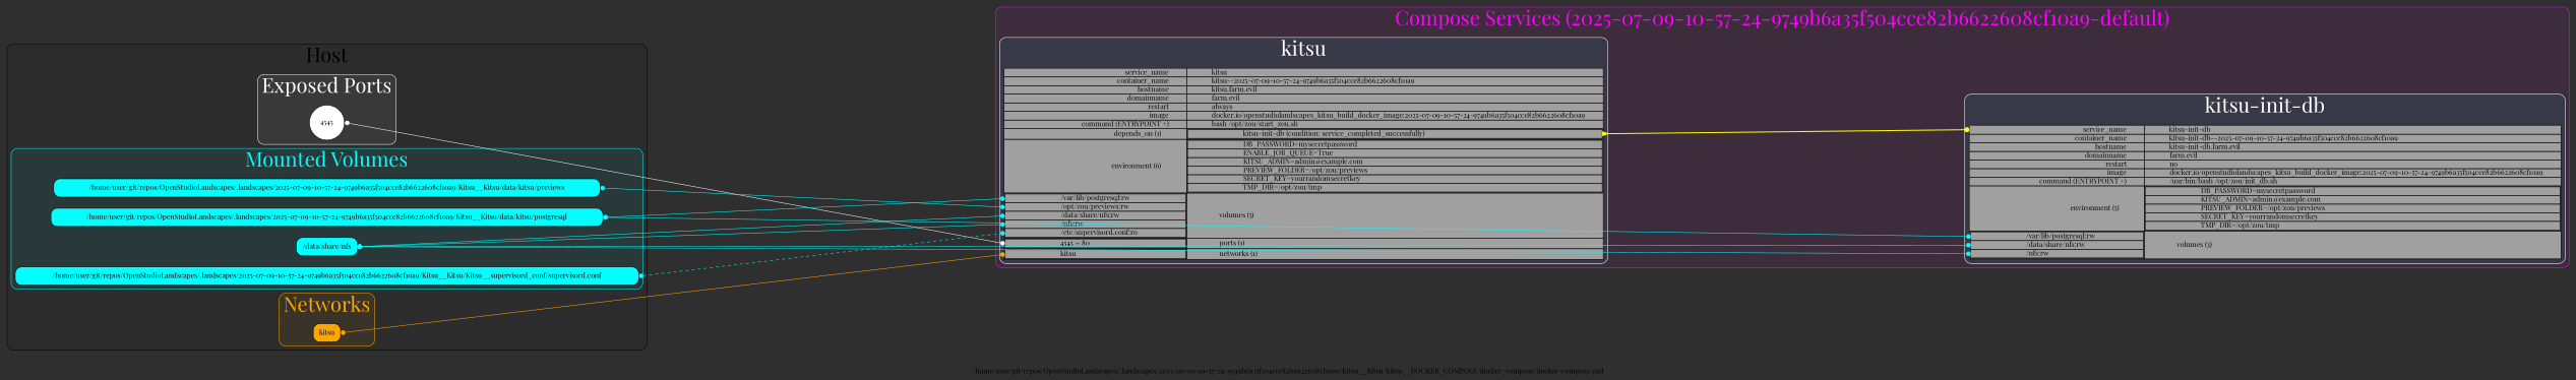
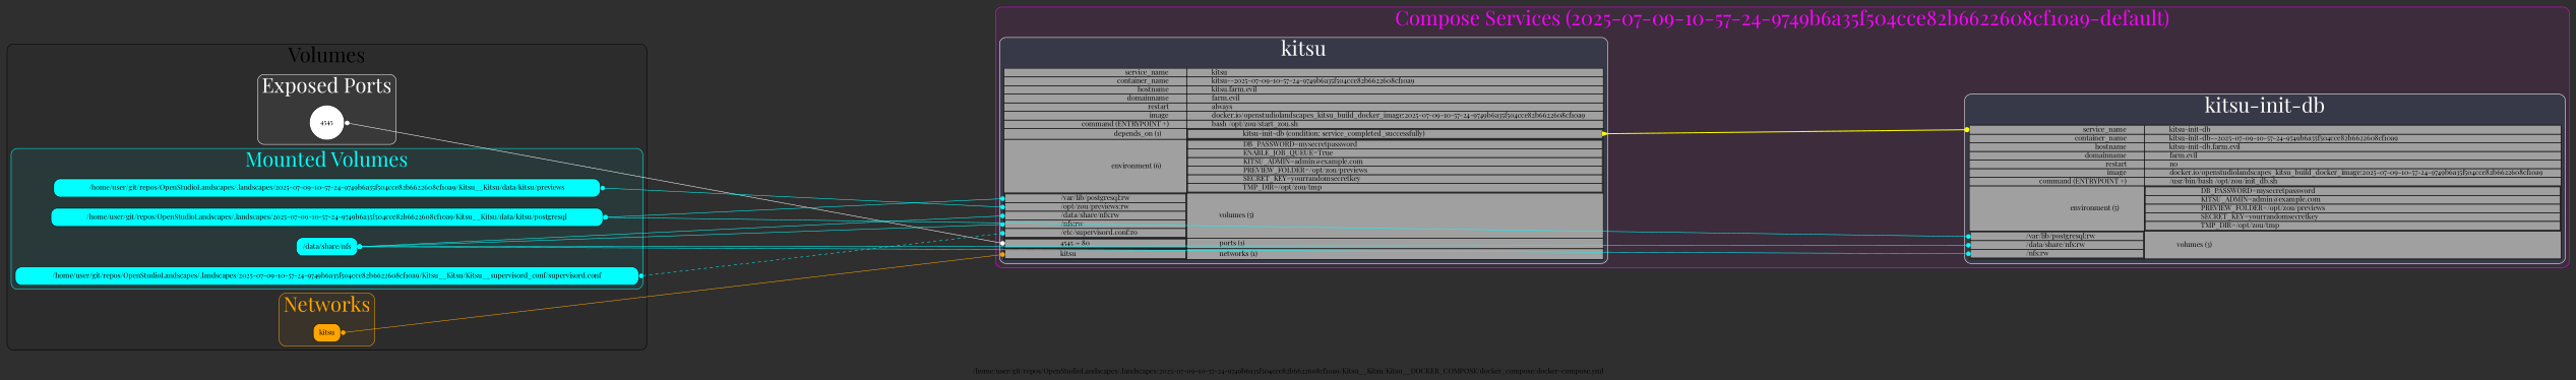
  digraph {
    bgcolor="#2f2f2f"
    fontname="Playfair Display"
    label="/home/user/git/repos/OpenStudioLandscapes/.landscapes/2025-07-09-10-57-24-9749b6a35f504cce82b6622608cf10a9/Kitsu__Kitsu/Kitsu__DOCKER_COMPOSE/docker_compose/docker-compose.yml"
    nodesep=0.3
    rankdir=LR
    ranksep=10
    splines=line
    style=rounded
    node [color=black fillcolor="#00FFFF" fontname="Playfair Display" shape=box style="filled,rounded"]
    edge [arrowhead=dot arrowtail=dot color="#00FFFF" dir=both fontname="Playfair Display" style=solid tailport=e]
    n1 [color="#0A0A0A" fillcolor="#A0A0A0" height=5.2639 label=<<table border="1" cellspacing="0" cellpadding="0">     <!-- SERVICE_NAME -->     <tr>         <td align="right" port="PLUG_NODE-SERVICE_kitsu">             service_name         </td>         <td align="left">             kitsu         </td>     </tr>     <!-- CONTAINER_NAME -->     <tr>         <td align="right">             container_name         </td>         <td align="left">             kitsu--2025-07-09-10-57-24-9749b6a35f504cce82b6622608cf10a9         </td>     </tr>     <!-- HOSTNAME -->     <tr>         <td align="right">             hostname         </td>         <td align="left">             kitsu.farm.evil         </td>     </tr>     <!-- DOMAINNAME -->     <tr>         <td align="right">             domainname         </td>         <td align="left">             farm.evil         </td>     </tr>     <!-- RESTART -->     <tr>         <td align="right">             restart         </td>         <td align="left">             always         </td>     </tr>     <!-- IMAGE -->     <tr>         <td align="right">             image         </td>         <td align="left">             docker.io/openstudiolandscapes_kitsu_build_docker_image:2025-07-09-10-57-24-9749b6a35f504cce82b6622608cf10a9         </td>     </tr>     <!-- COMMAND -->     <tr>         <td align="right">             command (ENTRYPOINT +)         </td>         <td align="left">             bash /opt/zou/start_zou.sh         </td>     </tr>     <!-- HEALTHCHECK -->          <!-- DEPENDS_ON -->              <tr>             <td align="right">                 depends_on (1)             </td>             <td>                 <table border="1" cellspacing="0" cellpadding="0">                                          <tr>                         <td align="left" port="PLUG_DEPENDS_ON_NODE-SERVICE_kitsu-init-db">                             kitsu-init-db (condition: service_completed_successfully)                         </td>                     </tr>                                      </table>             </td>         </tr>          <!-- ENVIRONMENT -->              <tr>             <td align="right">                 environment (6)             </td>             <td align="left">                 <table border="1" cellspacing="0" cellpadding="0">                                          <tr>                         <td align="left">                             DB_PASSWORD=mysecretpassword                         </td>                     </tr>                                          <tr>                         <td align="left">                             ENABLE_JOB_QUEUE=True                         </td>                     </tr>                                          <tr>                         <td align="left">                             KITSU_ADMIN=admin@example.com                         </td>                     </tr>                                          <tr>                         <td align="left">                             PREVIEW_FOLDER=/opt/zou/previews                         </td>                     </tr>                                          <tr>                         <td align="left">                             SECRET_KEY=yourrandomsecretkey                         </td>                     </tr>                                          <tr>                         <td align="left">                             TMP_DIR=/opt/zou/tmp                         </td>                     </tr>                                      </table>             </td>         </tr>          <!-- VOLUMES -->              <tr>             <td align="left">                 <table border="1" cellspacing="0" cellpadding="0">                                          <tr>                         <td align="left" port="PLUG_kitsu__/var/lib/postgresql">                             /var/lib/postgresql:rw                         </td>                     </tr>                                          <tr>                         <td align="left" port="PLUG_kitsu__/opt/zou/previews">                             /opt/zou/previews:rw                         </td>                     </tr>                                          <tr>                         <td align="left" port="PLUG_kitsu__/data/share/nfs">                             /data/share/nfs:rw                         </td>                     </tr>                                          <tr>                         <td align="left" port="PLUG_kitsu__/nfs">                             /nfs:rw                         </td>                     </tr>                                          <tr>                         <td align="left" port="PLUG_kitsu__/etc/supervisord.conf">                             /etc/supervisord.conf:ro                         </td>                     </tr>                                      </table>             </td>             <td align="left">                 volumes (5)             </td>         </tr>          <!-- PORTS -->              <tr>             <td align="left">                 <table border="1" cellspacing="0" cellpadding="0">                                          <tr>                                                  <td align="left" port="PLUG_kitsu__4545__80">                             4545 &#8594; 80                         </td>                     </tr>                                      </table>             </td>             <td align="left">                 ports (1)             </td>         </tr>          <!-- NETWORKS -->              <tr>             <td align="left">                 <table border="1" cellspacing="0" cellpadding="0">                                          <tr>                         <td align="left" port="PLUG_kitsu">                             kitsu                         </td>                     </tr>                                      </table>             </td>             <td align="left">                 networks (1)             </td>         </tr>      </table>> labeljust=l shape=plain style=filled width=19.569]
    n2 [color="#0A0A0A" fillcolor="#A0A0A0" height=3.6806 label=<<table border="1" cellspacing="0" cellpadding="0">     <!-- SERVICE_NAME -->     <tr>         <td align="right" port="PLUG_NODE-SERVICE_kitsu-init-db">             service_name         </td>         <td align="left">             kitsu-init-db         </td>     </tr>     <!-- CONTAINER_NAME -->     <tr>         <td align="right">             container_name         </td>         <td align="left">             kitsu-init-db--2025-07-09-10-57-24-9749b6a35f504cce82b6622608cf10a9         </td>     </tr>     <!-- HOSTNAME -->     <tr>         <td align="right">             hostname         </td>         <td align="left">             kitsu-init-db.farm.evil         </td>     </tr>     <!-- DOMAINNAME -->     <tr>         <td align="right">             domainname         </td>         <td align="left">             farm.evil         </td>     </tr>     <!-- RESTART -->     <tr>         <td align="right">             restart         </td>         <td align="left">             no         </td>     </tr>     <!-- IMAGE -->     <tr>         <td align="right">             image         </td>         <td align="left">             docker.io/openstudiolandscapes_kitsu_build_docker_image:2025-07-09-10-57-24-9749b6a35f504cce82b6622608cf10a9         </td>     </tr>     <!-- COMMAND -->     <tr>         <td align="right">             command (ENTRYPOINT +)         </td>         <td align="left">             /usr/bin/bash /opt/zou/init_db.sh         </td>     </tr>     <!-- HEALTHCHECK -->          <!-- DEPENDS_ON -->          <!-- ENVIRONMENT -->              <tr>             <td align="right">                 environment (5)             </td>             <td align="left">                 <table border="1" cellspacing="0" cellpadding="0">                                          <tr>                         <td align="left">                             DB_PASSWORD=mysecretpassword                         </td>                     </tr>                                          <tr>                         <td align="left">                             KITSU_ADMIN=admin@example.com                         </td>                     </tr>                                          <tr>                         <td align="left">                             PREVIEW_FOLDER=/opt/zou/previews                         </td>                     </tr>                                          <tr>                         <td align="left">                             SECRET_KEY=yourrandomsecretkey                         </td>                     </tr>                                          <tr>                         <td align="left">                             TMP_DIR=/opt/zou/tmp                         </td>                     </tr>                                      </table>             </td>         </tr>          <!-- VOLUMES -->              <tr>             <td align="left">                 <table border="1" cellspacing="0" cellpadding="0">                                          <tr>                         <td align="left" port="PLUG_kitsu-init-db__/var/lib/postgresql">                             /var/lib/postgresql:rw                         </td>                     </tr>                                          <tr>                         <td align="left" port="PLUG_kitsu-init-db__/data/share/nfs">                             /data/share/nfs:rw                         </td>                     </tr>                                          <tr>                         <td align="left" port="PLUG_kitsu-init-db__/nfs">                             /nfs:rw                         </td>                     </tr>                                      </table>             </td>             <td align="left">                 volumes (3)             </td>         </tr>          <!-- PORTS -->          <!-- NETWORKS -->      </table>> labeljust=l shape=plain style=filled width=19.347]
    n3 [fillcolor="#FFFFFF" height=0.95686 label=4545 shape=circle style=filled width=0.95686]
    n4 [height=0.5 label="/data/share/nfs" width=1.6806]
    n5 [height=0.5 label="/home/user/git/repos/OpenStudioLandscapes/.landscapes/2025-07-09-10-57-24-9749b6a35f504cce82b6622608cf10a9/Kitsu__Kitsu/Kitsu__supervisord_conf/supervisord.conf" width=17.083]
    n6 [height=0.5 label="/home/user/git/repos/OpenStudioLandscapes/.landscapes/2025-07-09-10-57-24-9749b6a35f504cce82b6622608cf10a9/Kitsu__Kitsu/data/kitsu/postgresql" width=15.125]
    n7 [height=0.5 label="/home/user/git/repos/OpenStudioLandscapes/.landscapes/2025-07-09-10-57-24-9749b6a35f504cce82b6622608cf10a9/Kitsu__Kitsu/data/kitsu/previews" width=14.972]
    n8 [fillcolor="#FFA500" height=0.5 label=kitsu width=0.75]
    subgraph cluster_1 {
      color="#FF00FF"
      fillcolor="#FF00FF10"
      fontcolor="#FF00FF"
      fontsize=40
      label="Compose Services (2025-07-09-10-57-24-9749b6a35f504cce82b6622608cf10a9-default)"
      rankdir=TB
      style="filled,rounded"
      subgraph cluster_2 {
        color=white
        fillcolor="#00FFFF10"
        fontcolor=white
        fontsize=40
        label="kitsu-init-db"
        rankdir=TB
        shape=square
        style="filled,rounded"
        n2
      }
      subgraph cluster_3 {
        color=white
        fillcolor="#00FFFF10"
        fontcolor=white
        fontsize=40
        label=kitsu
        rankdir=TB
        shape=square
        style="filled,rounded"
        n1
      }
    }
    subgraph cluster_4 {
      color="#000000"
      fillcolor="#00000010"
      fontcolor="#000000"
      fontsize=40
-     label=Host
+     label=Volumes
      rankdir=TB
      style="filled,rounded"
      subgraph cluster_5 {
        color="#FFFFFF"
        fillcolor="#FFFFFF10"
        fontcolor="#FFFFFF"
        fontsize=40
        label="Exposed Ports"
        rankdir=TB
        style="filled,rounded"
        n3
      }
      subgraph cluster_6 {
        color="#00FFFF"
        fillcolor="#00FFFF10"
        fontcolor="#00FFFF"
        fontsize=40
        label="Mounted Volumes"
        rankdir=TB
        style="filled,rounded"
        n4
        n5
        n6
        n7
      }
      subgraph cluster_7 {
        color="#FFA500"
        fillcolor="#FFA50010"
        fontcolor="#FFA500"
        fontsize=40
        label=Networks
        rankdir=TB
        style="filled,rounded"
        n8
      }
    }
    n1 -> n2 [arrowtail=inv color=yellow headport="PLUG_NODE-SERVICE_kitsu-init-db:w" style=bold tailport="PLUG_DEPENDS_ON_NODE-SERVICE_kitsu-init-db:e"]
    n3 -> n1 [color="#FFFFFF" headport="PLUG_kitsu__4545__80:w" style=rounded]
    n4 -> n1 [headport="PLUG_kitsu__/data/share/nfs:w"]
    n4 -> n1 [headport="PLUG_kitsu__/nfs:w"]
    n4 -> n2 [headport="PLUG_kitsu-init-db__/data/share/nfs:w"]
    n4 -> n2 [headport="PLUG_kitsu-init-db__/nfs:w"]
    n5 -> n1 [headport="PLUG_kitsu__/etc/supervisord.conf:w" style=dashed]
    n6 -> n1 [headport="PLUG_kitsu__/var/lib/postgresql:w"]
    n6 -> n2 [headport="PLUG_kitsu-init-db__/var/lib/postgresql:w"]
    n7 -> n1 [headport="PLUG_kitsu__/opt/zou/previews:w"]
    n8 -> n1 [color="#FFA500" headport="PLUG_kitsu:w"]
  }
